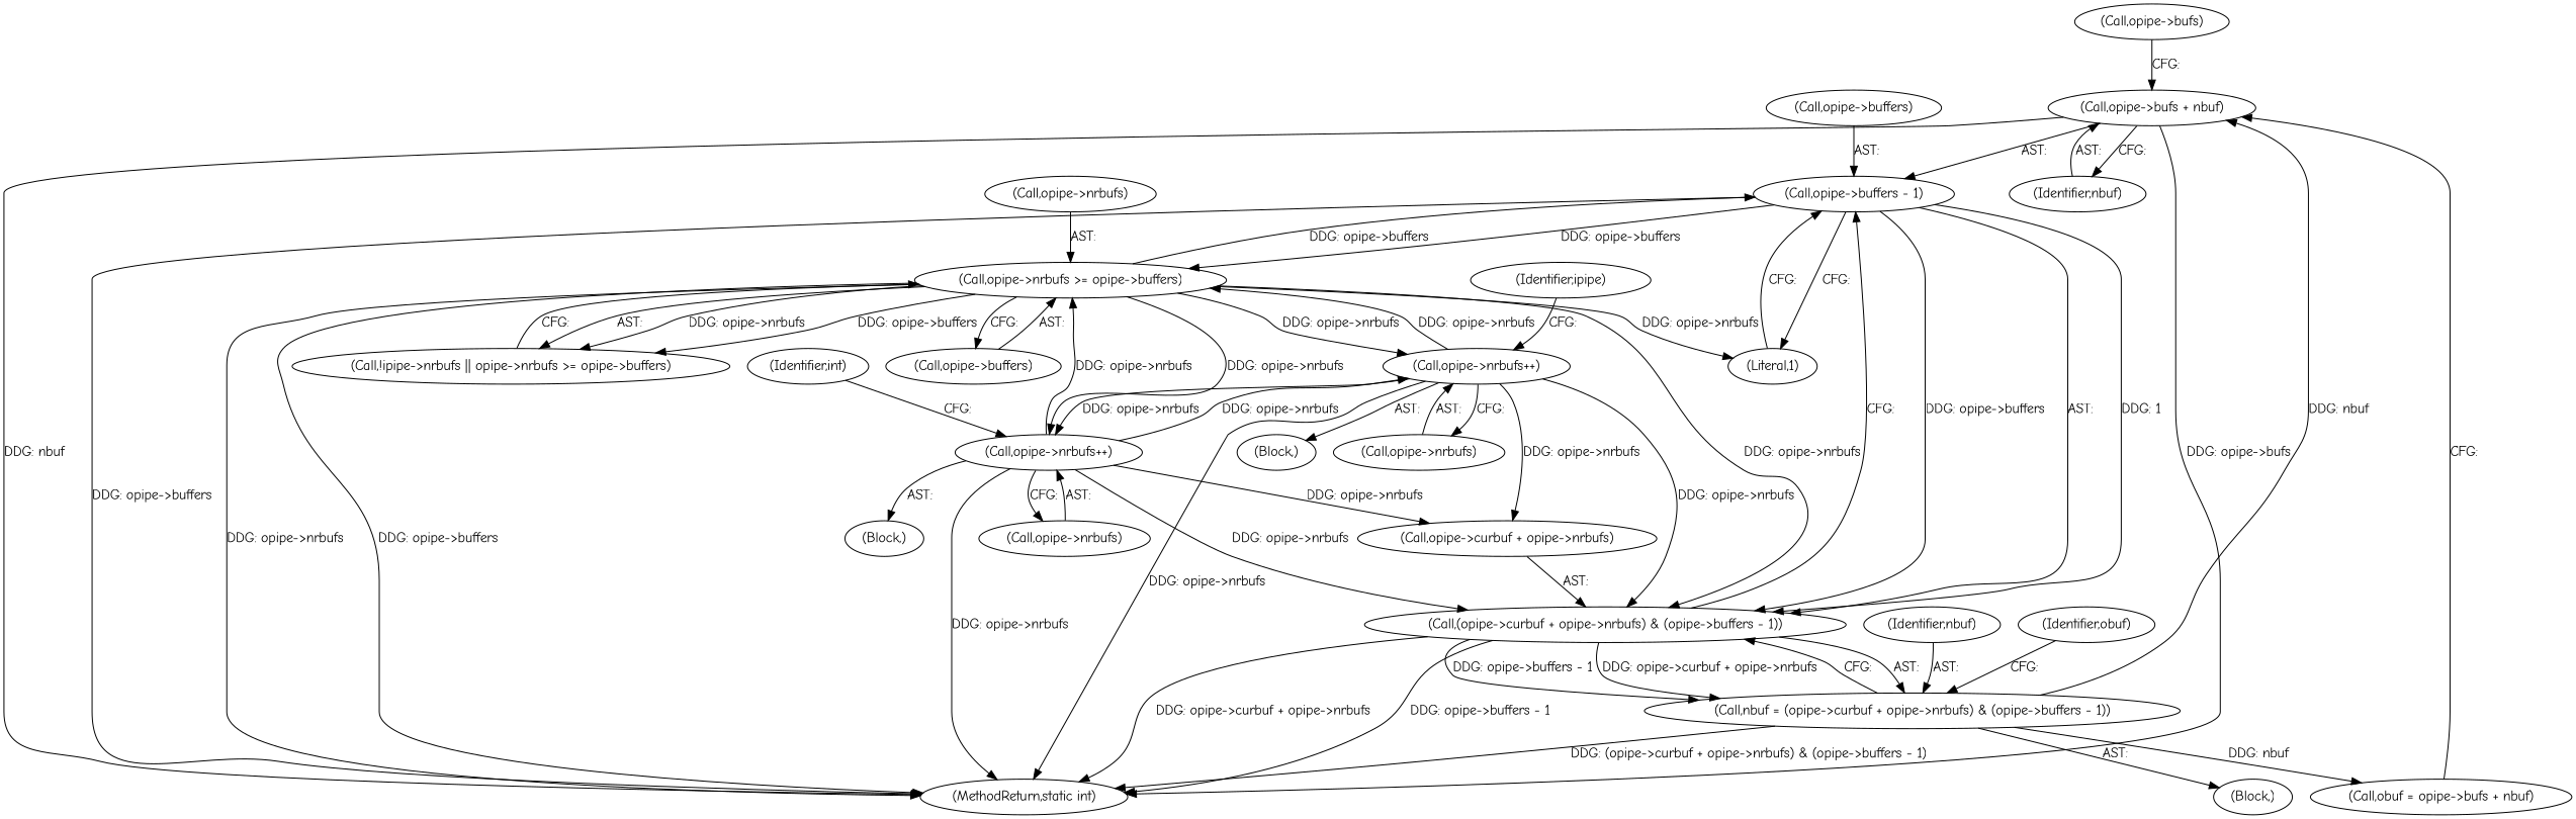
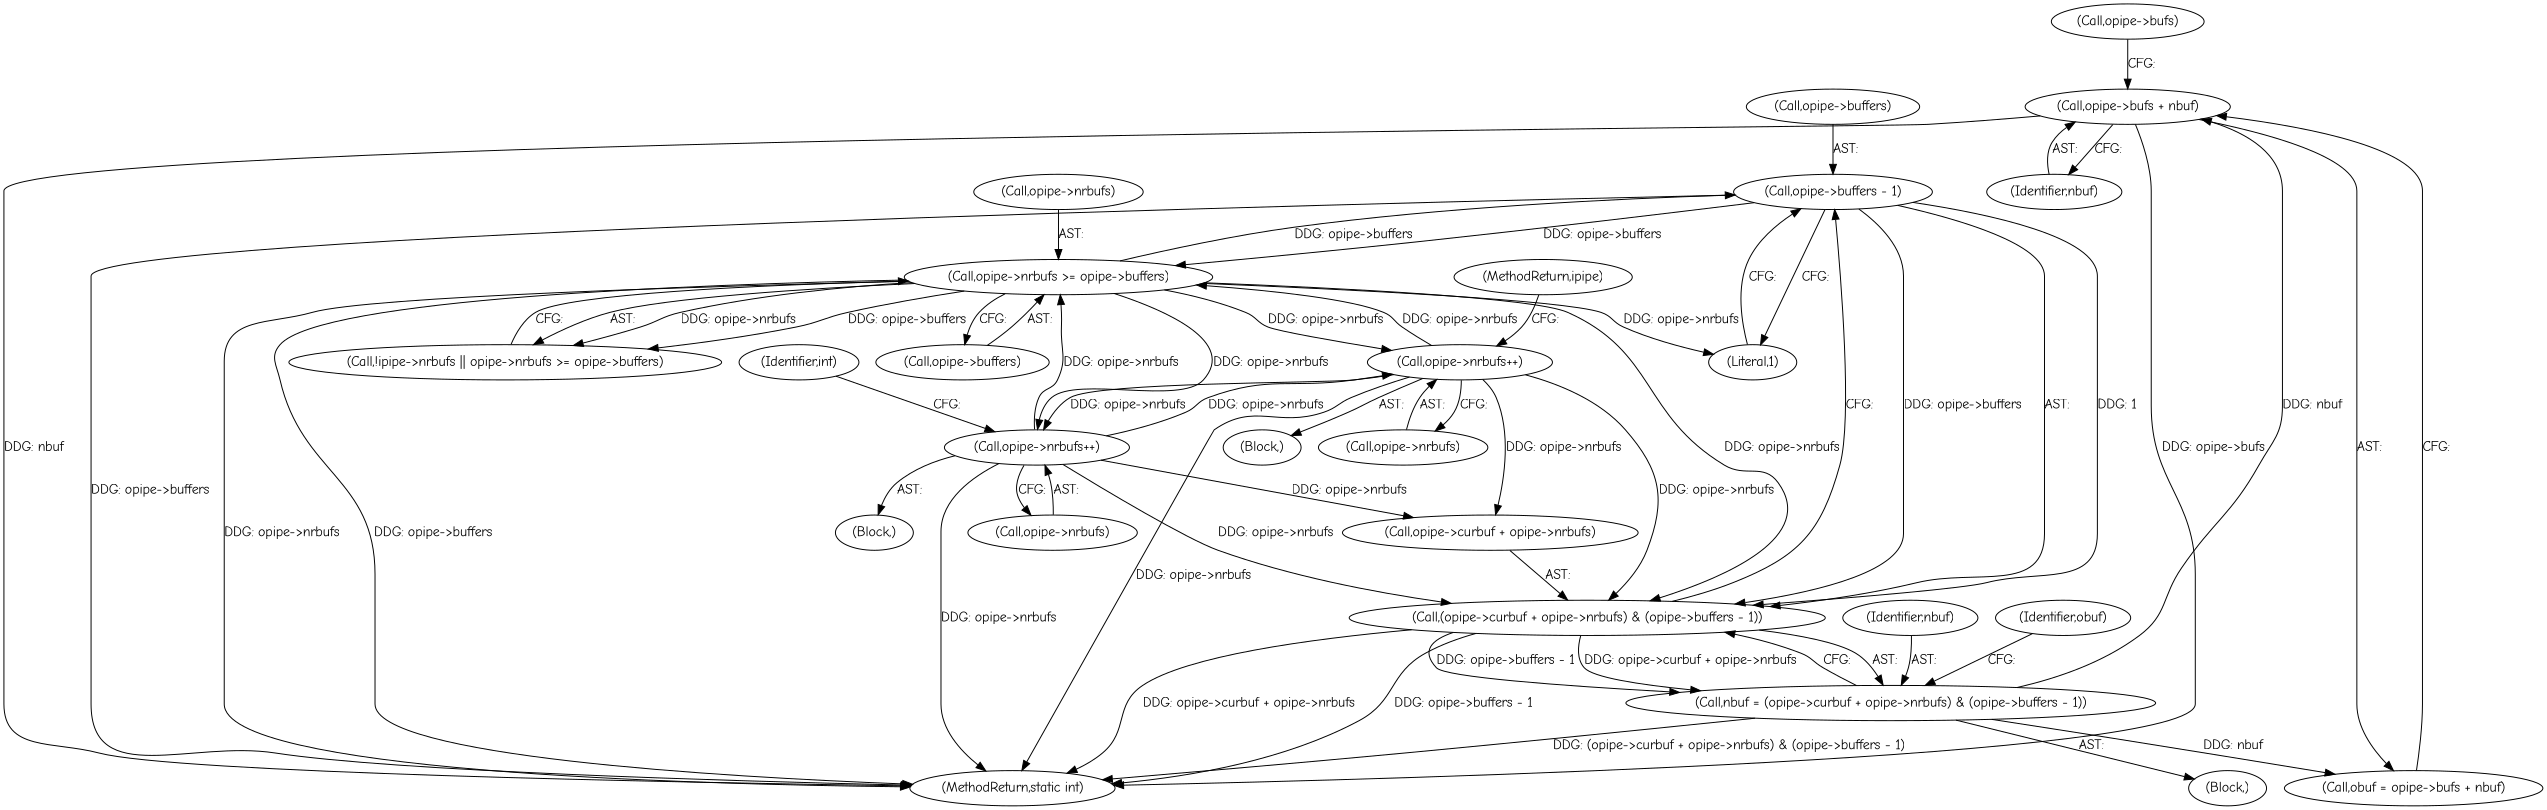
  digraph {
    fontname="Comic Neue"
    node [fontname="Comic Neue"]
    edge [fontname="Comic Neue"]
    n1 [label="(Call,opipe->bufs + nbuf)"]
    n2 [label="(Call,obuf = opipe->bufs + nbuf)"]
    n3 [label="(MethodReturn,static int)"]
    n4 [label="(Identifier,nbuf)"]
    n5 [label="(Call,nbuf = (opipe->curbuf + opipe->nrbufs) & (opipe->buffers - 1))"]
    n6 [label="(Call,(opipe->curbuf + opipe->nrbufs) & (opipe->buffers - 1))"]
    n7 [label="(Block,)"]
    n8 [label="(Call,opipe->buffers - 1)"]
    n9 [label="(Call,opipe->nrbufs >= opipe->buffers)"]
    n10 [label="(Literal,1)"]
    n11 [label="(Call,opipe->nrbufs++)"]
    n12 [label="(Call,opipe->nrbufs++)"]
    n13 [label="(Block,)"]
    n14 [label="(Call,opipe->nrbufs)"]
    n15 [label="(Call,opipe->curbuf + opipe->nrbufs)"]
    n16 [label="(Call,opipe->buffers)"]
    n17 [label="(Call,!ipipe->nrbufs || opipe->nrbufs >= opipe->buffers)"]
    n18 [label="(Block,)"]
    n19 [label="(Call,opipe->nrbufs)"]
    n20 [label="(Call,opipe->buffers)"]
    n21 [label="(Identifier,nbuf)"]
    n22 [label="(Call,opipe->nrbufs)"]
    n23 [label="(Identifier,int)"]
    n24 [label="(Identifier,obuf)"]
-   n25 [label="(Identifier,ipipe)"]
+   n25 [label="(MethodReturn,ipipe)"]
    n26 [label="(Call,opipe->bufs)"]
-   n1 -> n8 [label="AST: "]
+   n1 -> n2 [label="AST: "]
    n1 -> n3 [label="DDG: opipe->bufs"]
    n1 -> n3 [label="DDG: nbuf"]
    n1 -> n4 [label="CFG: "]
    n2 -> n1 [label="CFG: "]
    n4 -> n1 [label="AST: "]
    n5 -> n1 [label="DDG: nbuf"]
    n5 -> n2 [label="DDG: nbuf"]
    n5 -> n3 [label="DDG: (opipe->curbuf + opipe->nrbufs) & (opipe->buffers - 1)"]
    n5 -> n6 [label="CFG: "]
    n5 -> n7 [label="AST: "]
    n6 -> n3 [label="DDG: opipe->buffers - 1"]
    n6 -> n3 [label="DDG: opipe->curbuf + opipe->nrbufs"]
    n6 -> n5 [label="AST: "]
    n6 -> n5 [label="DDG: opipe->curbuf + opipe->nrbufs"]
    n6 -> n5 [label="DDG: opipe->buffers - 1"]
    n6 -> n8 [label="CFG: "]
    n8 -> n3 [label="DDG: opipe->buffers"]
    n8 -> n6 [label="AST: "]
    n8 -> n6 [label="DDG: opipe->buffers"]
    n8 -> n6 [label="DDG: 1"]
    n8 -> n9 [label="DDG: opipe->buffers"]
    n8 -> n10 [label="CFG: "]
    n9 -> n3 [label="DDG: opipe->buffers"]
    n9 -> n3 [label="DDG: opipe->nrbufs"]
    n9 -> n6 [label="DDG: opipe->nrbufs"]
    n9 -> n8 [label="DDG: opipe->buffers"]
    n9 -> n10 [label="DDG: opipe->nrbufs"]
    n9 -> n11 [label="DDG: opipe->nrbufs"]
    n9 -> n12 [label="DDG: opipe->nrbufs"]
    n9 -> n16 [label="CFG: "]
    n9 -> n17 [label="AST: "]
    n9 -> n17 [label="DDG: opipe->nrbufs"]
    n9 -> n17 [label="DDG: opipe->buffers"]
    n10 -> n8 [label="CFG: "]
    n11 -> n3 [label="DDG: opipe->nrbufs"]
    n11 -> n6 [label="DDG: opipe->nrbufs"]
    n11 -> n9 [label="DDG: opipe->nrbufs"]
    n11 -> n12 [label="DDG: opipe->nrbufs"]
    n11 -> n13 [label="AST: "]
    n11 -> n14 [label="CFG: "]
    n11 -> n15 [label="DDG: opipe->nrbufs"]
    n12 -> n3 [label="DDG: opipe->nrbufs"]
    n12 -> n6 [label="DDG: opipe->nrbufs"]
    n12 -> n9 [label="DDG: opipe->nrbufs"]
    n12 -> n11 [label="DDG: opipe->nrbufs"]
    n12 -> n15 [label="DDG: opipe->nrbufs"]
    n12 -> n18 [label="AST: "]
    n12 -> n19 [label="CFG: "]
    n14 -> n11 [label="AST: "]
    n15 -> n6 [label="AST: "]
    n16 -> n9 [label="AST: "]
    n17 -> n9 [label="CFG: "]
    n19 -> n12 [label="AST: "]
    n20 -> n8 [label="AST: "]
    n21 -> n5 [label="AST: "]
    n22 -> n9 [label="AST: "]
    n23 -> n12 [label="CFG: "]
    n24 -> n5 [label="CFG: "]
    n25 -> n11 [label="CFG: "]
    n26 -> n1 [label="CFG: "]
  }
